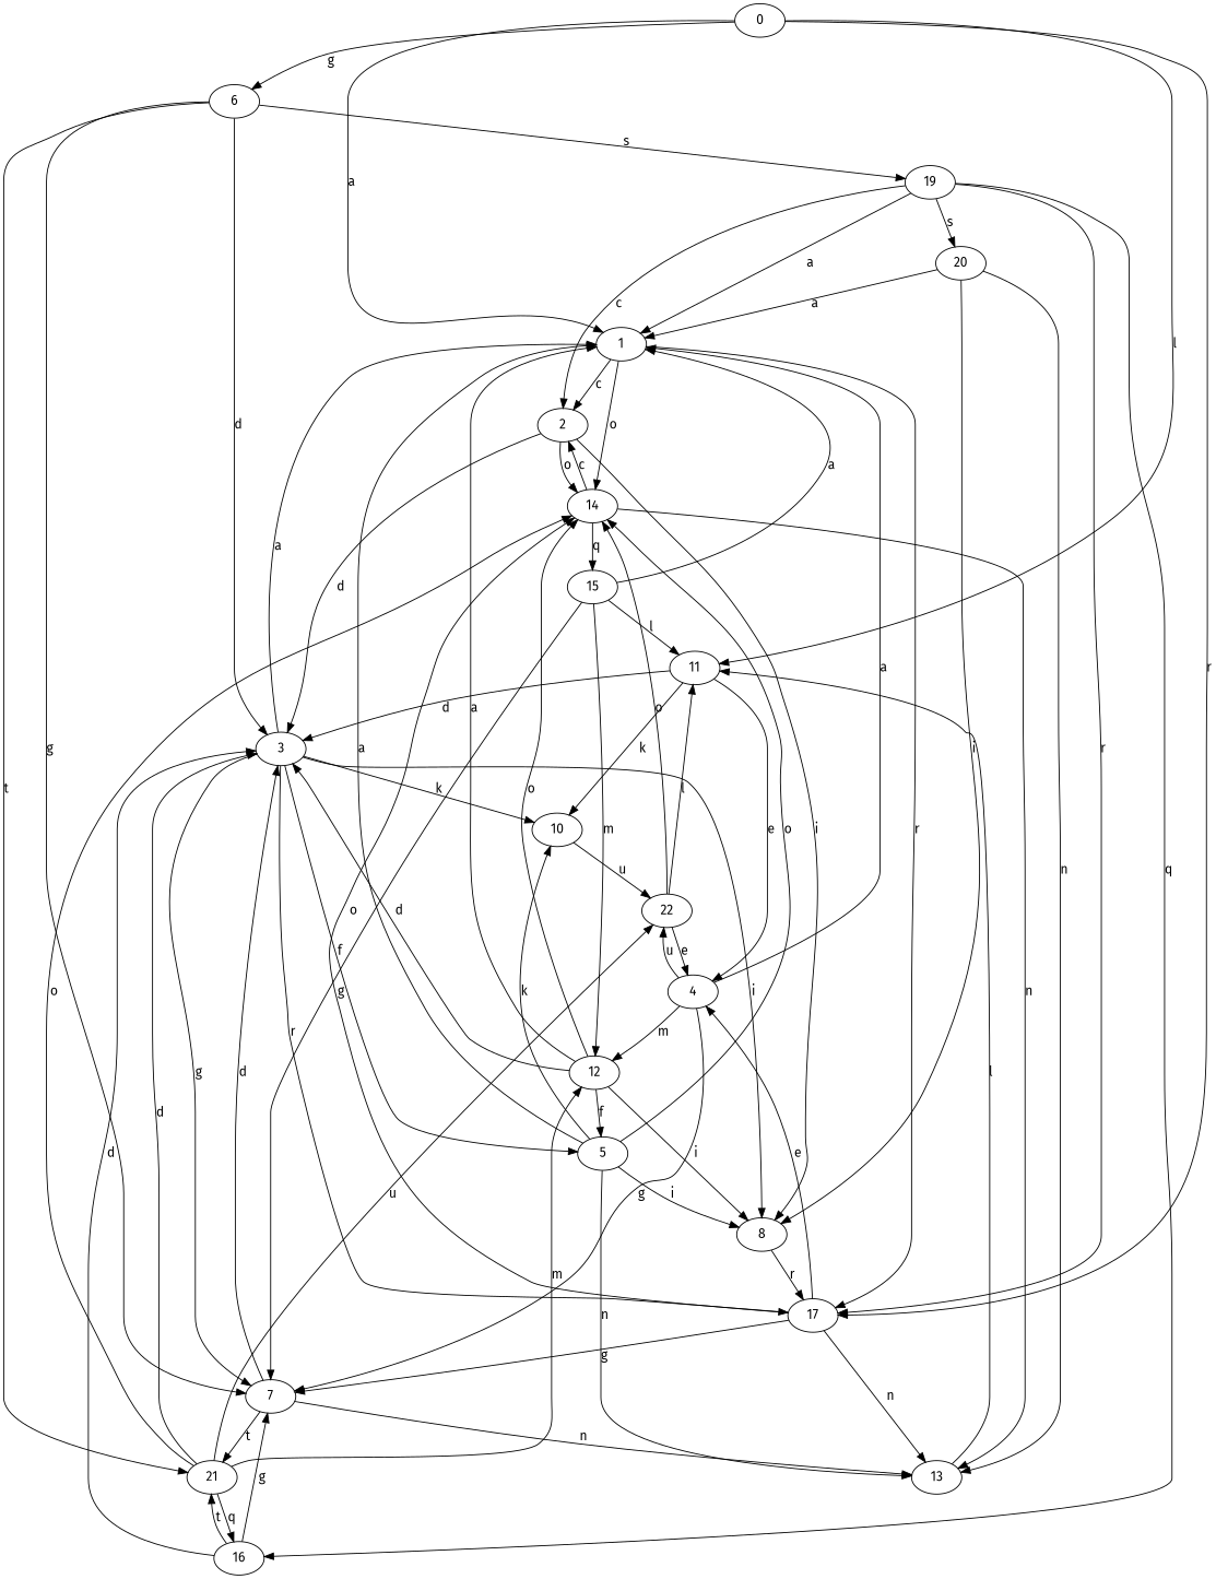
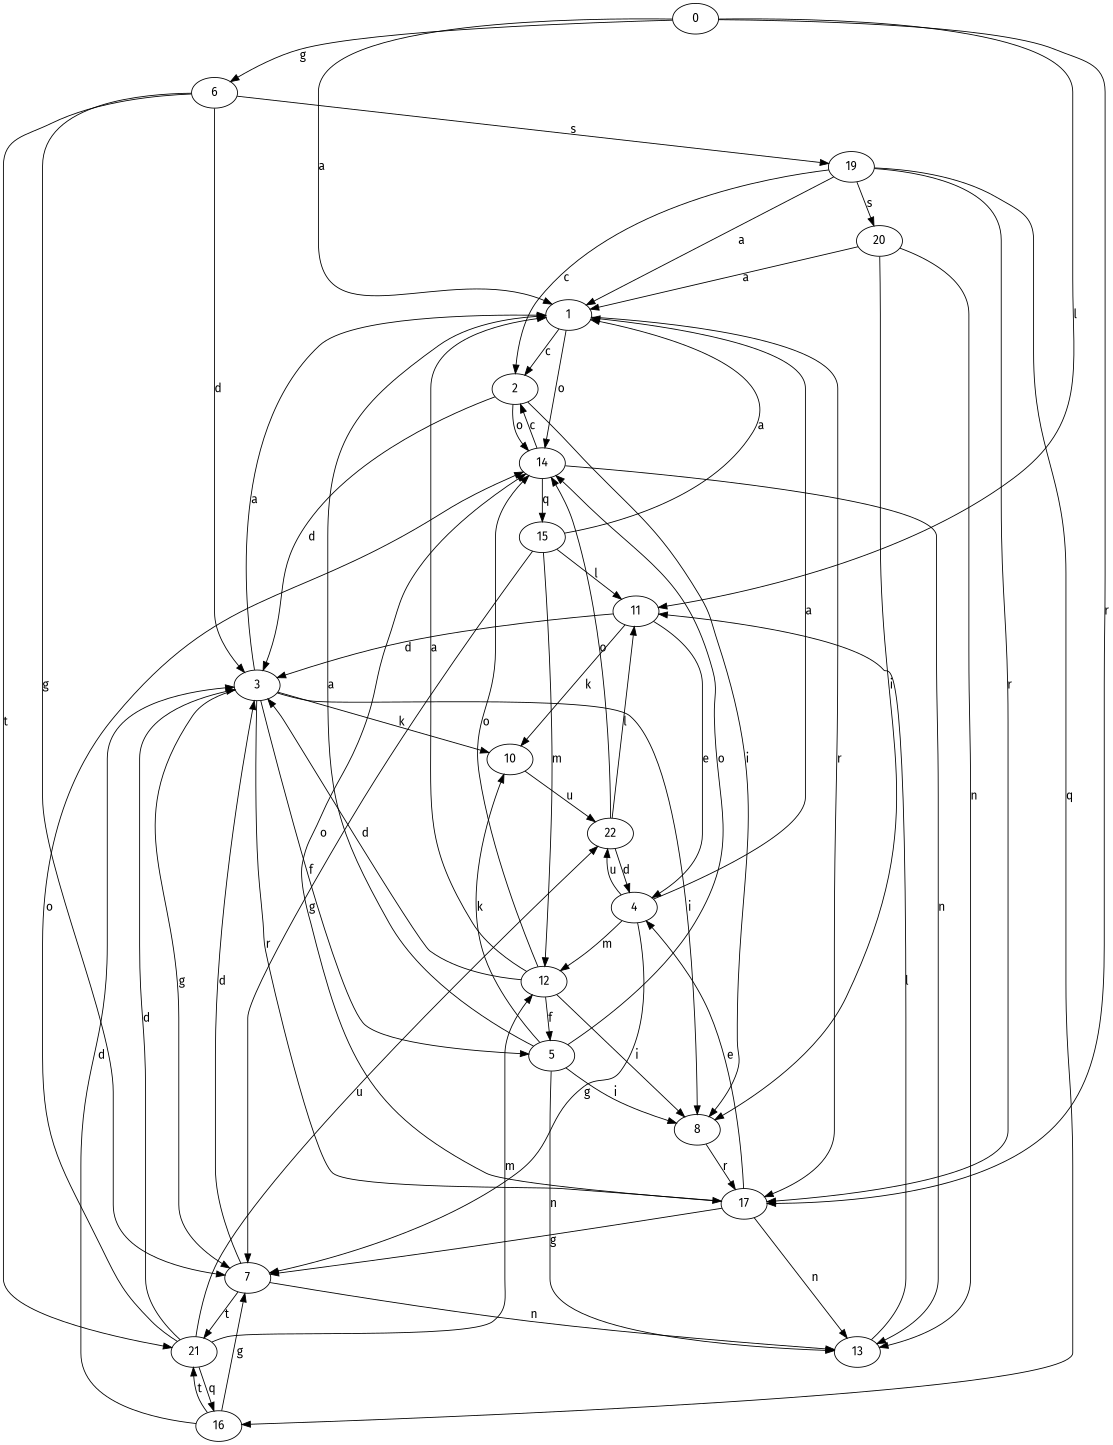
  strict digraph {
    fontname="Fira Sans"
    node [fontname="Fira Sans"]
    edge [fontname="Fira Sans"]
    1
    2
    14
    17
    3
    8
    13
    15
    7
    4
    5
    10
    21
    22
    12
    11
    6
    19
    16
    20
    0
    1 -> 2 [label=c]
    1 -> 14 [label=o]
    1 -> 17 [label=r]
    2 -> 14 [label=o]
    2 -> 3 [label=d]
    2 -> 8 [label=i]
    14 -> 2 [label=c]
    14 -> 13 [label=n]
    14 -> 15 [label=q]
    17 -> 14 [label=o]
    17 -> 13 [label=n]
    17 -> 7 [label=g]
    17 -> 4 [label=e]
    3 -> 1 [label=a]
    3 -> 17 [label=r]
    3 -> 8 [label=i]
    3 -> 7 [label=g]
    3 -> 5 [label=f]
    3 -> 10 [label=k]
    8 -> 17 [label=r]
    13 -> 11 [label=l]
    15 -> 1 [label=a]
    15 -> 7 [label=g]
    15 -> 12 [label=m]
    15 -> 11 [label=l]
    7 -> 3 [label=d]
    7 -> 13 [label=n]
    7 -> 21 [label=t]
    4 -> 1 [label=a]
    4 -> 7 [label=g]
    4 -> 22 [label=u]
    4 -> 12 [label=m]
    5 -> 1 [label=a]
    5 -> 14 [label=o]
    5 -> 8 [label=i]
    5 -> 13 [label=n]
    5 -> 10 [label=k]
    10 -> 22 [label=u]
    21 -> 14 [label=o]
    21 -> 3 [label=d]
    21 -> 22 [label=u]
    21 -> 12 [label=m]
    21 -> 16 [label=q]
    22 -> 14 [label=o]
-   22 -> 4 [label=e]
+   22 -> 4 [label=d]
    22 -> 11 [label=l]
    12 -> 1 [label=a]
    12 -> 14 [label=o]
    12 -> 3 [label=d]
    12 -> 8 [label=i]
    12 -> 5 [label=f]
    11 -> 3 [label=d]
    11 -> 4 [label=e]
    11 -> 10 [label=k]
    6 -> 3 [label=d]
    6 -> 7 [label=g]
    6 -> 21 [label=t]
    6 -> 19 [label=s]
    19 -> 1 [label=a]
    19 -> 2 [label=c]
    19 -> 17 [label=r]
    19 -> 16 [label=q]
    19 -> 20 [label=s]
    16 -> 3 [label=d]
    16 -> 7 [label=g]
    16 -> 21 [label=t]
    20 -> 1 [label=a]
    20 -> 8 [label=i]
    20 -> 13 [label=n]
    0 -> 1 [label=a]
    0 -> 17 [label=r]
    0 -> 11 [label=l]
    0 -> 6 [label=g]
  }
